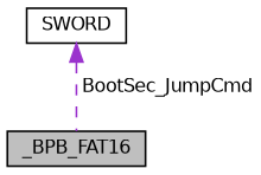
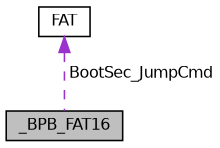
  digraph {
    node [color=black fontname=Helvetica fontsize=10 shape=record style=filled]
    n1 [fillcolor=grey75 fontcolor=black height=0.2 label=_BPB_FAT16 width=0.4]
-   n2 [fillcolor=white height=0.2 label=SWORD width=0.4]
+   n2 [fillcolor=white height=0.2 label=FAT width=0.4]
    n2 -> n1 [color=darkorchid3 dir=back fontname=Helvetica fontsize=10 label=" BootSec_JumpCmd" labelfontname=Helvetica labelfontsize=10 style=dashed]
  }
